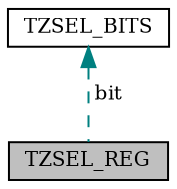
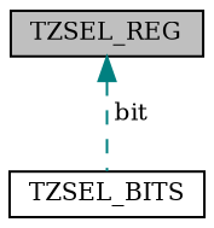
  digraph {
    fontname="DejaVu Serif"
    node [color=black fontname="DejaVu Serif" fontsize=10 shape=record style=filled]
    n1 [fillcolor=grey75 fontcolor=black height=0.2 label=TZSEL_REG width=0.4]
    n2 [fillcolor=white height=0.2 label=TZSEL_BITS width=0.4]
-   n2 -> n1 [color=teal dir=back fontname="DejaVu Serif" fontsize=10 label=" bit" labelfontname=Helvetica labelfontsize=10 style=dashed]
+   n1 -> n2 [color=teal dir=back fontname="DejaVu Serif" fontsize=10 label=" bit" labelfontname=Helvetica labelfontsize=10 style=dashed]
  }
